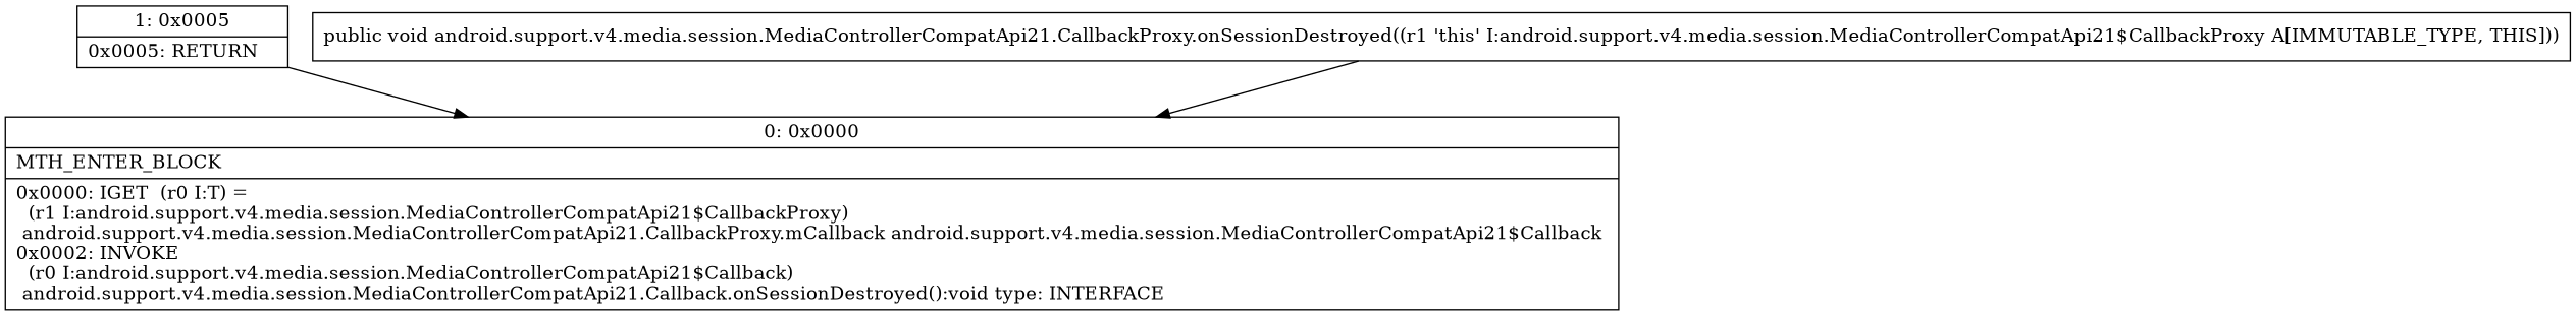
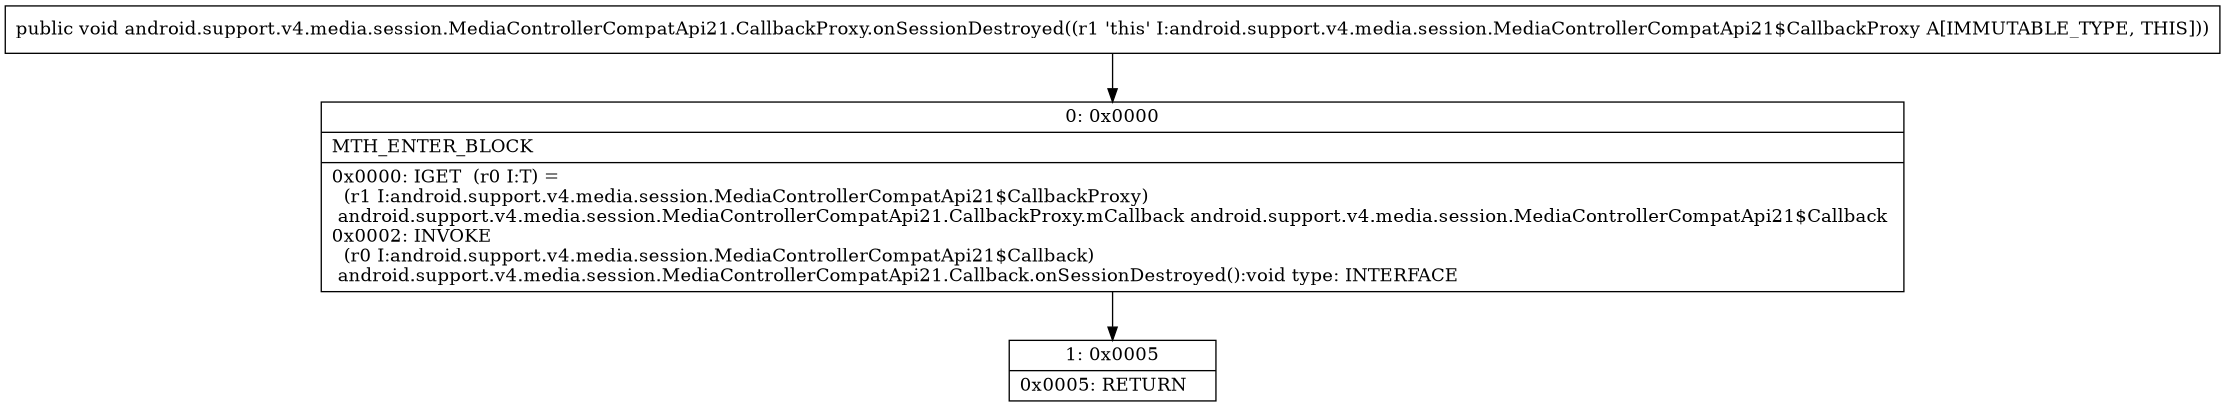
  digraph {
    node [shape=record]
    n1 [label="{0\:\ 0x0000|MTH_ENTER_BLOCK\l|0x0000: IGET  (r0 I:T) = \l  (r1 I:android.support.v4.media.session.MediaControllerCompatApi21$CallbackProxy)\l android.support.v4.media.session.MediaControllerCompatApi21.CallbackProxy.mCallback android.support.v4.media.session.MediaControllerCompatApi21$Callback \l0x0002: INVOKE  \l  (r0 I:android.support.v4.media.session.MediaControllerCompatApi21$Callback)\l android.support.v4.media.session.MediaControllerCompatApi21.Callback.onSessionDestroyed():void type: INTERFACE \l}"]
    n2 [label="{1\:\ 0x0005|0x0005: RETURN   \l}"]
    n3 [label="{public void android.support.v4.media.session.MediaControllerCompatApi21.CallbackProxy.onSessionDestroyed((r1 'this' I:android.support.v4.media.session.MediaControllerCompatApi21$CallbackProxy A[IMMUTABLE_TYPE, THIS])) }"]
-   n2 -> n1
+   n1 -> n2
    n3 -> n1
  }
